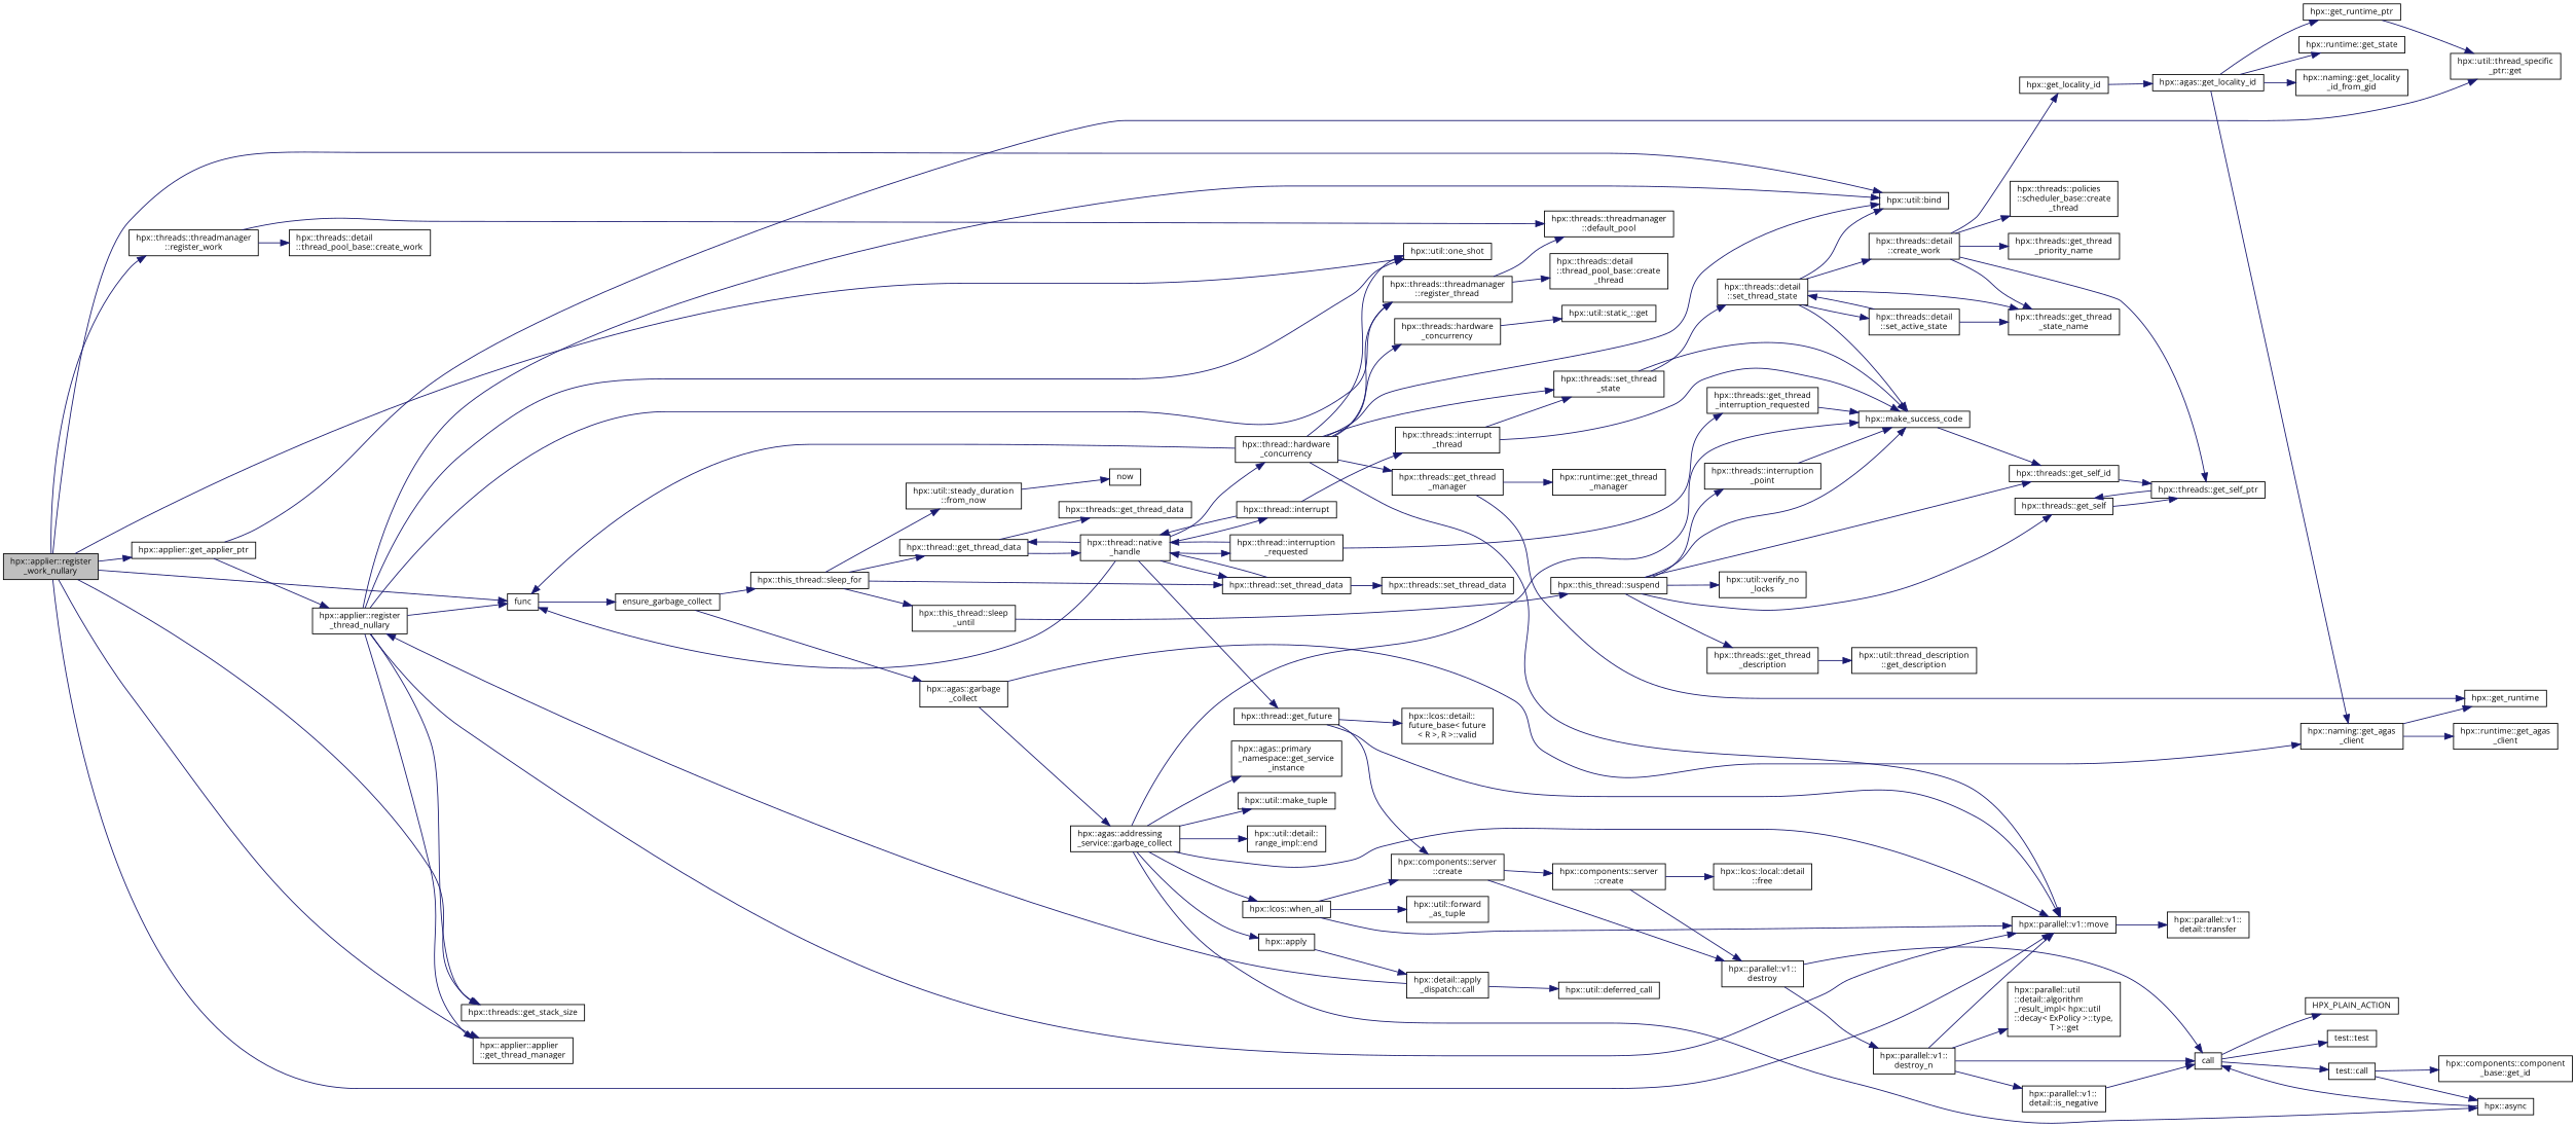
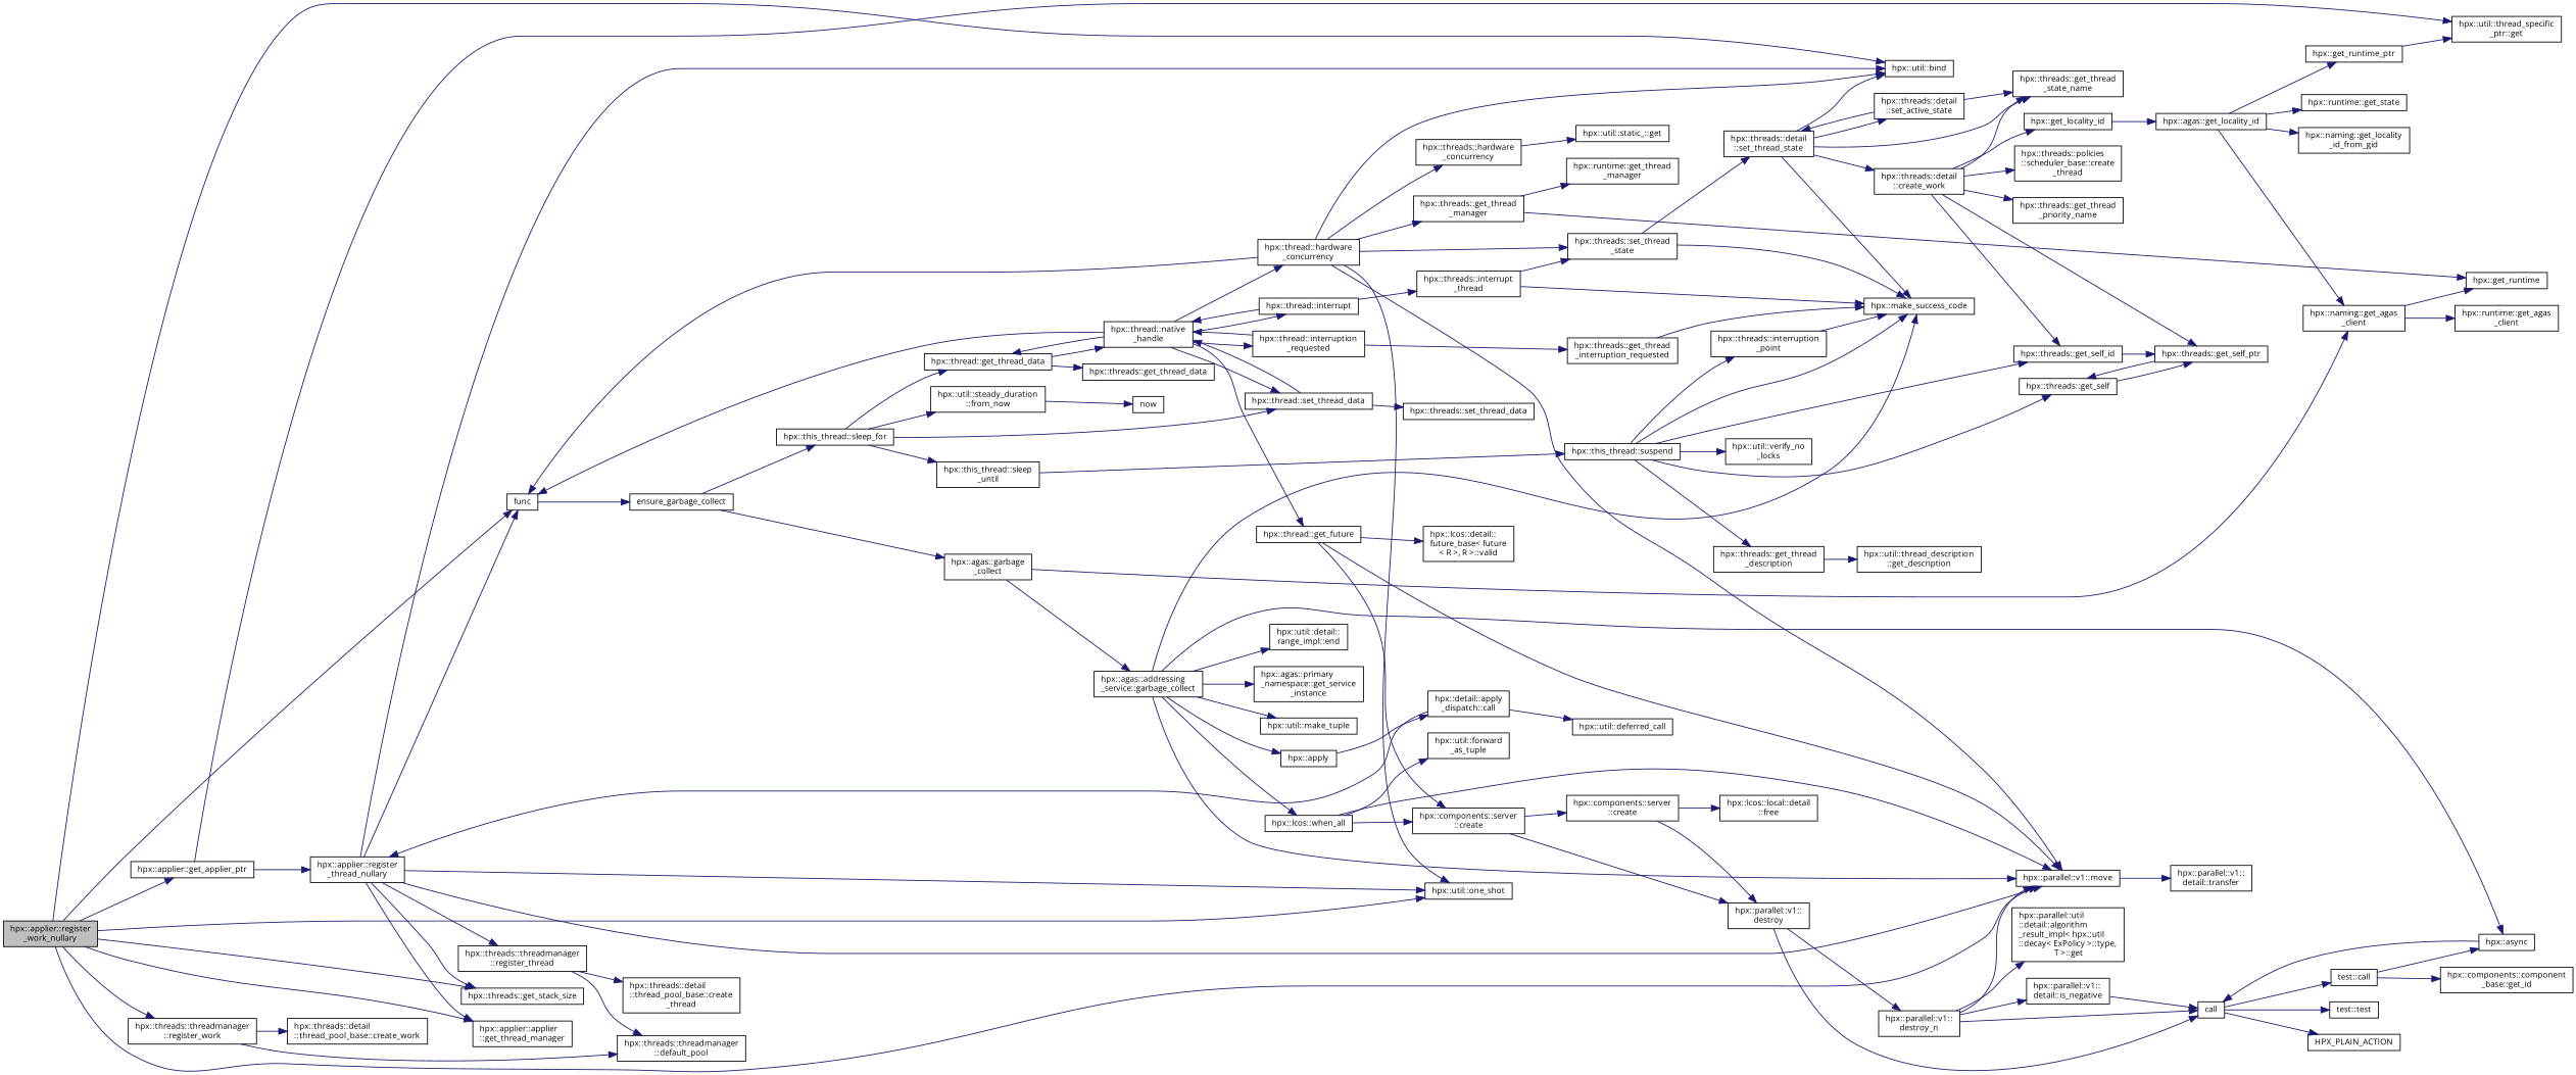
  digraph {
    fontname="Open Sans"
    rankdir=LR
    node [color=black fillcolor=white fontname="Open Sans" fontsize=10 shape=record style=filled]
    edge [color=midnightblue fontname="Open Sans" fontsize=10 labelfontname=Helvetica labelfontsize=10 style=solid]
    n1 [fillcolor=grey75 fontcolor=black height=0.2 label="hpx::applier::register\l_work_nullary" width=0.4]
    n2 [height=0.2 label="hpx::applier::get_applier_ptr" width=0.4]
    n3 [height=0.2 label=func width=0.4]
    n4 [height=0.2 label="hpx::util::bind" width=0.4]
    n5 [height=0.2 label="hpx::util::one_shot" width=0.4]
    n6 [height=0.2 label="hpx::parallel::v1::move" width=0.4]
    n7 [height=0.2 label="hpx::threads::get_stack_size" width=0.4]
    n8 [height=0.2 label="hpx::applier::applier\l::get_thread_manager" width=0.4]
    n9 [height=0.2 label="hpx::threads::threadmanager\l::register_work" width=0.4]
    n10 [height=0.2 label="hpx::util::thread_specific\l_ptr::get" width=0.4]
    n11 [height=0.2 label="hpx::applier::register\l_thread_nullary" width=0.4]
    n12 [height=0.2 label=ensure_garbage_collect width=0.4]
    n13 [height=0.2 label="hpx::parallel::v1::\ldetail::transfer" width=0.4]
    n14 [height=0.2 label="hpx::threads::threadmanager\l::default_pool" width=0.4]
    n15 [height=0.2 label="hpx::threads::detail\l::thread_pool_base::create_work" width=0.4]
    n16 [height=0.2 label="hpx::this_thread::sleep_for" width=0.4]
    n17 [height=0.2 label="hpx::agas::garbage\l_collect" width=0.4]
    n18 [height=0.2 label="hpx::this_thread::sleep\l_until" width=0.4]
    n19 [height=0.2 label="hpx::util::steady_duration\l::from_now" width=0.4]
    n20 [height=0.2 label="hpx::thread::get_thread_data" width=0.4]
    n21 [height=0.2 label="hpx::thread::set_thread_data" width=0.4]
    n22 [height=0.2 label="hpx::naming::get_agas\l_client" width=0.4]
    n23 [height=0.2 label="hpx::agas::addressing\l_service::garbage_collect" width=0.4]
    n24 [height=0.2 label="hpx::this_thread::suspend" width=0.4]
    n25 [height=0.2 label=now width=0.4]
    n26 [height=0.2 label="hpx::threads::get_thread_data" width=0.4]
    n27 [height=0.2 label="hpx::thread::native\l_handle" width=0.4]
    n28 [height=0.2 label="hpx::threads::set_thread_data" width=0.4]
    n29 [height=0.2 label="hpx::threads::get_self" width=0.4]
    n30 [height=0.2 label="hpx::threads::get_self_id" width=0.4]
    n31 [height=0.2 label="hpx::threads::interruption\l_point" width=0.4]
    n32 [height=0.2 label="hpx::make_success_code" width=0.4]
    n33 [height=0.2 label="hpx::util::verify_no\l_locks" width=0.4]
    n34 [height=0.2 label="hpx::threads::get_thread\l_description" width=0.4]
    n35 [height=0.2 label="hpx::threads::get_self_ptr" width=0.4]
    n36 [height=0.2 label="hpx::util::thread_description\l::get_description" width=0.4]
    n37 [height=0.2 label="hpx::thread::hardware\l_concurrency" width=0.4]
    n38 [height=0.2 label="hpx::thread::interrupt" width=0.4]
    n39 [height=0.2 label="hpx::thread::interruption\l_requested" width=0.4]
    n40 [height=0.2 label="hpx::thread::get_future" width=0.4]
    n41 [height=0.2 label="hpx::threads::hardware\l_concurrency" width=0.4]
    n42 [height=0.2 label="hpx::threads::get_thread\l_manager" width=0.4]
    n43 [height=0.2 label="hpx::threads::threadmanager\l::register_thread" width=0.4]
    n44 [height=0.2 label="hpx::threads::set_thread\l_state" width=0.4]
    n45 [height=0.2 label="hpx::threads::interrupt\l_thread" width=0.4]
    n46 [height=0.2 label="hpx::threads::get_thread\l_interruption_requested" width=0.4]
    n47 [height=0.2 label="hpx::lcos::detail::\lfuture_base\< future\l\< R \>, R \>::valid" width=0.4]
    n48 [height=0.2 label="hpx::components::server\l::create" width=0.4]
    n49 [height=0.2 label="hpx::util::static_::get" width=0.4]
    n50 [height=0.2 label="hpx::get_runtime" width=0.4]
    n51 [height=0.2 label="hpx::runtime::get_thread\l_manager" width=0.4]
    n52 [height=0.2 label="hpx::threads::detail\l::thread_pool_base::create\l_thread" width=0.4]
    n53 [height=0.2 label="hpx::threads::detail\l::set_thread_state" width=0.4]
    n54 [height=0.2 label="hpx::threads::get_thread\l_state_name" width=0.4]
    n55 [height=0.2 label="hpx::threads::detail\l::set_active_state" width=0.4]
    n56 [height=0.2 label="hpx::threads::detail\l::create_work" width=0.4]
    n57 [height=0.2 label="hpx::threads::get_thread\l_priority_name" width=0.4]
    n58 [height=0.2 label="hpx::get_locality_id" width=0.4]
    n59 [height=0.2 label="hpx::threads::policies\l::scheduler_base::create\l_thread" width=0.4]
    n60 [height=0.2 label="hpx::agas::get_locality_id" width=0.4]
    n61 [height=0.2 label="hpx::get_runtime_ptr" width=0.4]
    n62 [height=0.2 label="hpx::runtime::get_state" width=0.4]
    n63 [height=0.2 label="hpx::naming::get_locality\l_id_from_gid" width=0.4]
    n64 [height=0.2 label="hpx::runtime::get_agas\l_client" width=0.4]
    n65 [height=0.2 label="hpx::components::server\l::create" width=0.4]
    n66 [height=0.2 label="hpx::parallel::v1::\ldestroy" width=0.4]
    n67 [height=0.2 label="hpx::lcos::local::detail\l::free" width=0.4]
    n68 [height=0.2 label=call width=0.4]
    n69 [height=0.2 label="hpx::parallel::v1::\ldestroy_n" width=0.4]
    n70 [height=0.2 label="test::test" width=0.4]
    n71 [height=0.2 label=HPX_PLAIN_ACTION width=0.4]
    n72 [height=0.2 label="test::call" width=0.4]
    n73 [height=0.2 label="hpx::parallel::v1::\ldetail::is_negative" width=0.4]
    n74 [height=0.2 label="hpx::parallel::util\l::detail::algorithm\l_result_impl\< hpx::util\l::decay\< ExPolicy \>::type,\l T \>::get" width=0.4]
    n75 [height=0.2 label="hpx::async" width=0.4]
    n76 [height=0.2 label="hpx::components::component\l_base::get_id" width=0.4]
    n77 [height=0.2 label="hpx::agas::primary\l_namespace::get_service\l_instance" width=0.4]
    n78 [height=0.2 label="hpx::util::make_tuple" width=0.4]
    n79 [height=0.2 label="hpx::util::detail::\lrange_impl::end" width=0.4]
    n80 [height=0.2 label="hpx::apply" width=0.4]
    n81 [height=0.2 label="hpx::lcos::when_all" width=0.4]
    n82 [height=0.2 label="hpx::detail::apply\l_dispatch::call" width=0.4]
    n83 [height=0.2 label="hpx::util::forward\l_as_tuple" width=0.4]
    n84 [height=0.2 label="hpx::util::deferred_call" width=0.4]
    n1 -> n2
    n1 -> n3
    n1 -> n4
    n1 -> n5
    n1 -> n6
    n1 -> n7
    n1 -> n8
    n1 -> n9
    n2 -> n10
    n2 -> n11
    n3 -> n12
    n6 -> n13
    n9 -> n14
    n9 -> n15
    n11 -> n3
    n11 -> n4
    n11 -> n5
    n11 -> n6
    n11 -> n7
    n11 -> n8
    n11 -> n43
    n12 -> n16
    n12 -> n17
    n16 -> n18
    n16 -> n19
    n16 -> n20
    n16 -> n21
    n17 -> n22
    n17 -> n23
    n18 -> n24
    n19 -> n25
    n20 -> n26
    n20 -> n27
    n21 -> n27
    n21 -> n28
    n22 -> n50
    n22 -> n64
    n23 -> n6
    n23 -> n32
    n23 -> n75
    n23 -> n77
    n23 -> n78
    n23 -> n79
    n23 -> n80
    n23 -> n81
    n24 -> n29
    n24 -> n30
    n24 -> n31
    n24 -> n32
    n24 -> n33
    n24 -> n34
    n27 -> n3
    n27 -> n20
    n27 -> n21
    n27 -> n37
    n27 -> n38
    n27 -> n39
    n27 -> n40
    n29 -> n35
    n30 -> n35
    n31 -> n32
    n34 -> n36
    n35 -> n29
    n37 -> n3
    n37 -> n4
    n37 -> n5
    n37 -> n6
    n37 -> n41
    n37 -> n42
-   n37 -> n43
    n37 -> n44
    n38 -> n27
    n38 -> n45
    n39 -> n27
    n39 -> n46
    n40 -> n6
    n40 -> n47
    n40 -> n48
    n41 -> n49
    n42 -> n50
    n42 -> n51
    n43 -> n14
    n43 -> n52
    n44 -> n32
    n44 -> n53
    n45 -> n32
    n45 -> n44
    n46 -> n32
    n48 -> n65
    n48 -> n66
    n53 -> n4
    n53 -> n32
    n53 -> n54
    n53 -> n55
    n53 -> n56
    n55 -> n53
    n55 -> n54
-   n32 -> n30
+   n56 -> n30
    n56 -> n35
    n56 -> n54
    n56 -> n57
    n56 -> n58
    n56 -> n59
    n58 -> n60
    n60 -> n22
    n60 -> n61
    n60 -> n62
    n60 -> n63
    n61 -> n10
    n65 -> n66
    n65 -> n67
    n66 -> n68
    n66 -> n69
    n68 -> n70
    n68 -> n71
    n68 -> n72
    n69 -> n6
    n69 -> n68
    n69 -> n73
    n69 -> n74
    n72 -> n75
    n72 -> n76
    n73 -> n68
    n75 -> n68
    n80 -> n82
    n81 -> n6
    n81 -> n48
    n81 -> n83
    n82 -> n11
    n82 -> n84
  }
